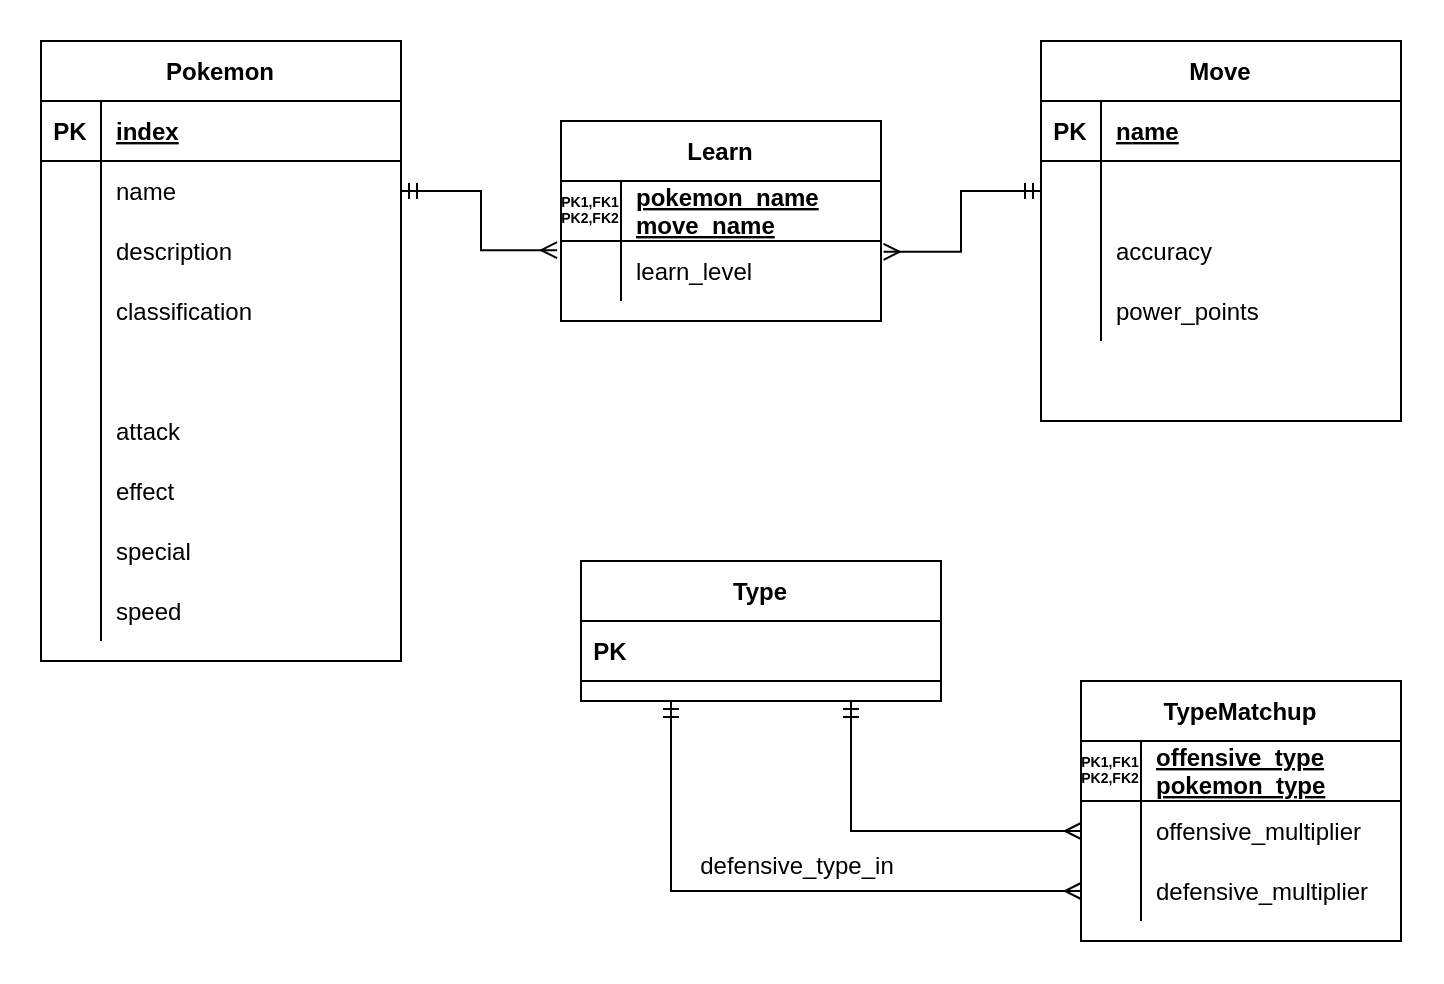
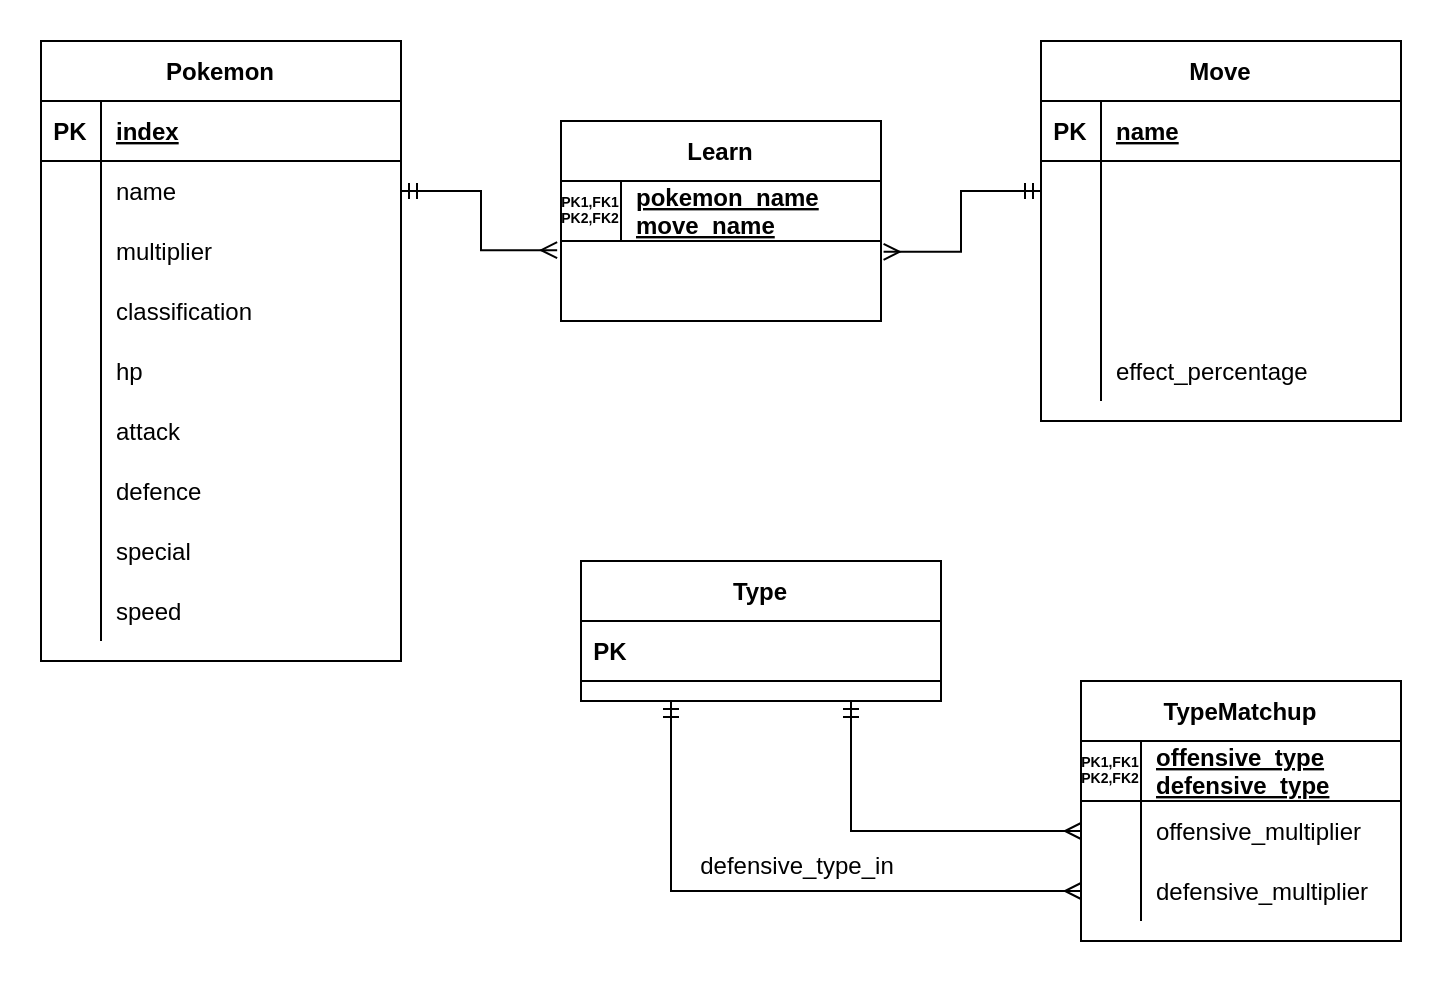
  <mxCell id="0" />
  <mxCell id="1" parent="0" />
  <mxCell id="2" value="Pokemon" style="shape=table;startSize=30;container=1;collapsible=1;childLayout=tableLayout;fixedRows=1;rowLines=0;fontStyle=1;align=center;resizeLast=1;" parent="1" vertex="1"><mxGeometry x="20" y="20" width="180" height="310" as="geometry" /></mxCell>
  <mxCell id="3" value="" style="shape=partialRectangle;collapsible=0;dropTarget=0;pointerEvents=0;fillColor=none;top=0;left=0;bottom=1;right=0;points=[[0,0.5],[1,0.5]];portConstraint=eastwest;" parent="2" vertex="1"><mxGeometry y="30" width="180" height="30" as="geometry" /></mxCell>
  <mxCell id="4" value="PK" style="shape=partialRectangle;connectable=0;fillColor=none;top=0;left=0;bottom=0;right=0;fontStyle=1;overflow=hidden;" parent="3" vertex="1"><mxGeometry width="30" height="30" as="geometry"><mxRectangle width="30" height="30" as="alternateBounds" /></mxGeometry></mxCell>
  <mxCell id="5" value="index" style="shape=partialRectangle;connectable=0;fillColor=none;top=0;left=0;bottom=0;right=0;align=left;spacingLeft=6;fontStyle=5;overflow=hidden;" parent="3" vertex="1"><mxGeometry x="30" width="150" height="30" as="geometry"><mxRectangle width="150" height="30" as="alternateBounds" /></mxGeometry></mxCell>
  <mxCell id="6" value="" style="shape=partialRectangle;collapsible=0;dropTarget=0;pointerEvents=0;fillColor=none;top=0;left=0;bottom=0;right=0;points=[[0,0.5],[1,0.5]];portConstraint=eastwest;" parent="2" vertex="1"><mxGeometry y="60" width="180" height="30" as="geometry" /></mxCell>
  <mxCell id="7" value="" style="shape=partialRectangle;connectable=0;fillColor=none;top=0;left=0;bottom=0;right=0;editable=1;overflow=hidden;" parent="6" vertex="1"><mxGeometry width="30" height="30" as="geometry"><mxRectangle width="30" height="30" as="alternateBounds" /></mxGeometry></mxCell>
  <mxCell id="8" value="name" style="shape=partialRectangle;connectable=0;fillColor=none;top=0;left=0;bottom=0;right=0;align=left;spacingLeft=6;overflow=hidden;" parent="6" vertex="1"><mxGeometry x="30" width="150" height="30" as="geometry"><mxRectangle width="150" height="30" as="alternateBounds" /></mxGeometry></mxCell>
  <mxCell id="9" value="" style="shape=partialRectangle;collapsible=0;dropTarget=0;pointerEvents=0;fillColor=none;top=0;left=0;bottom=0;right=0;points=[[0,0.5],[1,0.5]];portConstraint=eastwest;" parent="2" vertex="1"><mxGeometry y="90" width="180" height="30" as="geometry" /></mxCell>
  <mxCell id="10" value="" style="shape=partialRectangle;connectable=0;fillColor=none;top=0;left=0;bottom=0;right=0;editable=1;overflow=hidden;" parent="9" vertex="1"><mxGeometry width="30" height="30" as="geometry"><mxRectangle width="30" height="30" as="alternateBounds" /></mxGeometry></mxCell>
- <mxCell id="11" value="description" style="shape=partialRectangle;connectable=0;fillColor=none;top=0;left=0;bottom=0;right=0;align=left;spacingLeft=6;overflow=hidden;" parent="9" vertex="1"><mxGeometry x="30" width="150" height="30" as="geometry"><mxRectangle width="150" height="30" as="alternateBounds" /></mxGeometry></mxCell>
+ <mxCell id="11" value="multiplier" style="shape=partialRectangle;connectable=0;fillColor=none;top=0;left=0;bottom=0;right=0;align=left;spacingLeft=6;overflow=hidden;" parent="9" vertex="1"><mxGeometry x="30" width="150" height="30" as="geometry"><mxRectangle width="150" height="30" as="alternateBounds" /></mxGeometry></mxCell>
  <mxCell id="12" value="" style="shape=partialRectangle;collapsible=0;dropTarget=0;pointerEvents=0;fillColor=none;top=0;left=0;bottom=0;right=0;points=[[0,0.5],[1,0.5]];portConstraint=eastwest;" parent="2" vertex="1"><mxGeometry y="120" width="180" height="30" as="geometry" /></mxCell>
  <mxCell id="13" value="" style="shape=partialRectangle;connectable=0;fillColor=none;top=0;left=0;bottom=0;right=0;editable=1;overflow=hidden;" parent="12" vertex="1"><mxGeometry width="30" height="30" as="geometry"><mxRectangle width="30" height="30" as="alternateBounds" /></mxGeometry></mxCell>
  <mxCell id="14" value="classification" style="shape=partialRectangle;connectable=0;fillColor=none;top=0;left=0;bottom=0;right=0;align=left;spacingLeft=6;overflow=hidden;" parent="12" vertex="1"><mxGeometry x="30" width="150" height="30" as="geometry"><mxRectangle width="150" height="30" as="alternateBounds" /></mxGeometry></mxCell>
  <mxCell id="15" value="" style="shape=partialRectangle;collapsible=0;dropTarget=0;pointerEvents=0;fillColor=none;top=0;left=0;bottom=0;right=0;points=[[0,0.5],[1,0.5]];portConstraint=eastwest;fontSize=12;" vertex="1" parent="2"><mxGeometry y="150" width="180" height="30" as="geometry" /></mxCell>
  <mxCell id="16" value="" style="shape=partialRectangle;connectable=0;fillColor=none;top=0;left=0;bottom=0;right=0;editable=1;overflow=hidden;" vertex="1" parent="15"><mxGeometry width="30" height="30" as="geometry"><mxRectangle width="30" height="30" as="alternateBounds" /></mxGeometry></mxCell>
+ <mxCell id="17" value="hp" style="shape=partialRectangle;connectable=0;fillColor=none;top=0;left=0;bottom=0;right=0;align=left;spacingLeft=6;overflow=hidden;" vertex="1" parent="15"><mxGeometry x="30" width="150" height="30" as="geometry"><mxRectangle width="150" height="30" as="alternateBounds" /></mxGeometry></mxCell>
  <mxCell id="18" value="" style="shape=partialRectangle;collapsible=0;dropTarget=0;pointerEvents=0;fillColor=none;top=0;left=0;bottom=0;right=0;points=[[0,0.5],[1,0.5]];portConstraint=eastwest;fontSize=12;" vertex="1" parent="2"><mxGeometry y="180" width="180" height="30" as="geometry" /></mxCell>
  <mxCell id="19" value="" style="shape=partialRectangle;connectable=0;fillColor=none;top=0;left=0;bottom=0;right=0;editable=1;overflow=hidden;" vertex="1" parent="18"><mxGeometry width="30" height="30" as="geometry"><mxRectangle width="30" height="30" as="alternateBounds" /></mxGeometry></mxCell>
  <mxCell id="20" value="attack" style="shape=partialRectangle;connectable=0;fillColor=none;top=0;left=0;bottom=0;right=0;align=left;spacingLeft=6;overflow=hidden;" vertex="1" parent="18"><mxGeometry x="30" width="150" height="30" as="geometry"><mxRectangle width="150" height="30" as="alternateBounds" /></mxGeometry></mxCell>
  <mxCell id="21" value="" style="shape=partialRectangle;collapsible=0;dropTarget=0;pointerEvents=0;fillColor=none;top=0;left=0;bottom=0;right=0;points=[[0,0.5],[1,0.5]];portConstraint=eastwest;fontSize=12;" vertex="1" parent="2"><mxGeometry y="210" width="180" height="30" as="geometry" /></mxCell>
  <mxCell id="22" value="" style="shape=partialRectangle;connectable=0;fillColor=none;top=0;left=0;bottom=0;right=0;editable=1;overflow=hidden;" vertex="1" parent="21"><mxGeometry width="30" height="30" as="geometry"><mxRectangle width="30" height="30" as="alternateBounds" /></mxGeometry></mxCell>
- <mxCell id="23" value="effect" style="shape=partialRectangle;connectable=0;fillColor=none;top=0;left=0;bottom=0;right=0;align=left;spacingLeft=6;overflow=hidden;" vertex="1" parent="21"><mxGeometry x="30" width="150" height="30" as="geometry"><mxRectangle width="150" height="30" as="alternateBounds" /></mxGeometry></mxCell>
+ <mxCell id="23" value="defence" style="shape=partialRectangle;connectable=0;fillColor=none;top=0;left=0;bottom=0;right=0;align=left;spacingLeft=6;overflow=hidden;" vertex="1" parent="21"><mxGeometry x="30" width="150" height="30" as="geometry"><mxRectangle width="150" height="30" as="alternateBounds" /></mxGeometry></mxCell>
  <mxCell id="24" value="" style="shape=partialRectangle;collapsible=0;dropTarget=0;pointerEvents=0;fillColor=none;top=0;left=0;bottom=0;right=0;points=[[0,0.5],[1,0.5]];portConstraint=eastwest;fontSize=12;" vertex="1" parent="2"><mxGeometry y="240" width="180" height="30" as="geometry" /></mxCell>
  <mxCell id="25" value="" style="shape=partialRectangle;connectable=0;fillColor=none;top=0;left=0;bottom=0;right=0;editable=1;overflow=hidden;" vertex="1" parent="24"><mxGeometry width="30" height="30" as="geometry"><mxRectangle width="30" height="30" as="alternateBounds" /></mxGeometry></mxCell>
  <mxCell id="26" value="special" style="shape=partialRectangle;connectable=0;fillColor=none;top=0;left=0;bottom=0;right=0;align=left;spacingLeft=6;overflow=hidden;" vertex="1" parent="24"><mxGeometry x="30" width="150" height="30" as="geometry"><mxRectangle width="150" height="30" as="alternateBounds" /></mxGeometry></mxCell>
  <mxCell id="27" value="" style="shape=partialRectangle;collapsible=0;dropTarget=0;pointerEvents=0;fillColor=none;top=0;left=0;bottom=0;right=0;points=[[0,0.5],[1,0.5]];portConstraint=eastwest;fontSize=12;" vertex="1" parent="2"><mxGeometry y="270" width="180" height="30" as="geometry" /></mxCell>
  <mxCell id="28" value="" style="shape=partialRectangle;connectable=0;fillColor=none;top=0;left=0;bottom=0;right=0;editable=1;overflow=hidden;" vertex="1" parent="27"><mxGeometry width="30" height="30" as="geometry"><mxRectangle width="30" height="30" as="alternateBounds" /></mxGeometry></mxCell>
  <mxCell id="29" value="speed" style="shape=partialRectangle;connectable=0;fillColor=none;top=0;left=0;bottom=0;right=0;align=left;spacingLeft=6;overflow=hidden;" vertex="1" parent="27"><mxGeometry x="30" width="150" height="30" as="geometry"><mxRectangle width="150" height="30" as="alternateBounds" /></mxGeometry></mxCell>
  <mxCell id="30" value="Move" style="shape=table;startSize=30;container=1;collapsible=1;childLayout=tableLayout;fixedRows=1;rowLines=0;fontStyle=1;align=center;resizeLast=1;" parent="1" vertex="1"><mxGeometry x="520" y="20" width="180" height="190" as="geometry" /></mxCell>
  <mxCell id="31" value="" style="shape=partialRectangle;collapsible=0;dropTarget=0;pointerEvents=0;fillColor=none;top=0;left=0;bottom=1;right=0;points=[[0,0.5],[1,0.5]];portConstraint=eastwest;" parent="30" vertex="1"><mxGeometry y="30" width="180" height="30" as="geometry" /></mxCell>
  <mxCell id="32" value="PK" style="shape=partialRectangle;connectable=0;fillColor=none;top=0;left=0;bottom=0;right=0;fontStyle=1;overflow=hidden;" parent="31" vertex="1"><mxGeometry width="30" height="30" as="geometry"><mxRectangle width="30" height="30" as="alternateBounds" /></mxGeometry></mxCell>
  <mxCell id="33" value="name" style="shape=partialRectangle;connectable=0;fillColor=none;top=0;left=0;bottom=0;right=0;align=left;spacingLeft=6;fontStyle=5;overflow=hidden;" parent="31" vertex="1"><mxGeometry x="30" width="150" height="30" as="geometry"><mxRectangle width="150" height="30" as="alternateBounds" /></mxGeometry></mxCell>
  <mxCell id="34" value="" style="shape=partialRectangle;collapsible=0;dropTarget=0;pointerEvents=0;fillColor=none;top=0;left=0;bottom=0;right=0;points=[[0,0.5],[1,0.5]];portConstraint=eastwest;" parent="30" vertex="1"><mxGeometry y="60" width="180" height="30" as="geometry" /></mxCell>
  <mxCell id="35" value="" style="shape=partialRectangle;connectable=0;fillColor=none;top=0;left=0;bottom=0;right=0;editable=1;overflow=hidden;" parent="34" vertex="1"><mxGeometry width="30" height="30" as="geometry"><mxRectangle width="30" height="30" as="alternateBounds" /></mxGeometry></mxCell>
  <mxCell id="36" value="" style="shape=partialRectangle;collapsible=0;dropTarget=0;pointerEvents=0;fillColor=none;top=0;left=0;bottom=0;right=0;points=[[0,0.5],[1,0.5]];portConstraint=eastwest;" parent="30" vertex="1"><mxGeometry y="90" width="180" height="30" as="geometry" /></mxCell>
  <mxCell id="37" value="" style="shape=partialRectangle;connectable=0;fillColor=none;top=0;left=0;bottom=0;right=0;editable=1;overflow=hidden;" parent="36" vertex="1"><mxGeometry width="30" height="30" as="geometry"><mxRectangle width="30" height="30" as="alternateBounds" /></mxGeometry></mxCell>
- <mxCell id="38" value="accuracy" style="shape=partialRectangle;connectable=0;fillColor=none;top=0;left=0;bottom=0;right=0;align=left;spacingLeft=6;overflow=hidden;" parent="36" vertex="1"><mxGeometry x="30" width="150" height="30" as="geometry"><mxRectangle width="150" height="30" as="alternateBounds" /></mxGeometry></mxCell>
  <mxCell id="39" value="" style="shape=partialRectangle;collapsible=0;dropTarget=0;pointerEvents=0;fillColor=none;top=0;left=0;bottom=0;right=0;points=[[0,0.5],[1,0.5]];portConstraint=eastwest;" parent="30" vertex="1"><mxGeometry y="120" width="180" height="30" as="geometry" /></mxCell>
  <mxCell id="40" value="" style="shape=partialRectangle;connectable=0;fillColor=none;top=0;left=0;bottom=0;right=0;editable=1;overflow=hidden;" parent="39" vertex="1"><mxGeometry width="30" height="30" as="geometry"><mxRectangle width="30" height="30" as="alternateBounds" /></mxGeometry></mxCell>
- <mxCell id="41" value="power_points" style="shape=partialRectangle;connectable=0;fillColor=none;top=0;left=0;bottom=0;right=0;align=left;spacingLeft=6;overflow=hidden;" parent="39" vertex="1"><mxGeometry x="30" width="150" height="30" as="geometry"><mxRectangle width="150" height="30" as="alternateBounds" /></mxGeometry></mxCell>
  <mxCell id="42" value="" style="shape=partialRectangle;collapsible=0;dropTarget=0;pointerEvents=0;fillColor=none;top=0;left=0;bottom=0;right=0;points=[[0,0.5],[1,0.5]];portConstraint=eastwest;" parent="30" vertex="1"><mxGeometry y="150" width="180" height="30" as="geometry" /></mxCell>
  <mxCell id="43" value="" style="shape=partialRectangle;connectable=0;fillColor=none;top=0;left=0;bottom=0;right=0;editable=1;overflow=hidden;" parent="42" vertex="1"><mxGeometry width="30" height="30" as="geometry"><mxRectangle width="30" height="30" as="alternateBounds" /></mxGeometry></mxCell>
+ <mxCell id="44" value="effect_percentage" style="shape=partialRectangle;connectable=0;fillColor=none;top=0;left=0;bottom=0;right=0;align=left;spacingLeft=6;overflow=hidden;" parent="42" vertex="1"><mxGeometry x="30" width="150" height="30" as="geometry"><mxRectangle width="150" height="30" as="alternateBounds" /></mxGeometry></mxCell>
  <mxCell id="45" value="Learn" style="shape=table;startSize=30;container=1;collapsible=1;childLayout=tableLayout;fixedRows=1;rowLines=0;fontStyle=1;align=center;resizeLast=1;" parent="1" vertex="1"><mxGeometry x="280" y="60" width="160" height="100" as="geometry" /></mxCell>
  <mxCell id="46" value="" style="shape=partialRectangle;collapsible=0;dropTarget=0;pointerEvents=0;fillColor=none;top=0;left=0;bottom=1;right=0;points=[[0,0.5],[1,0.5]];portConstraint=eastwest;" parent="45" vertex="1"><mxGeometry y="30" width="160" height="30" as="geometry" /></mxCell>
  <mxCell id="47" value="PK1,FK1&#10;PK2,FK2" style="shape=partialRectangle;connectable=0;fillColor=none;top=0;left=0;bottom=0;right=0;fontStyle=1;overflow=hidden;fontSize=7;rotation=0;" parent="46" vertex="1"><mxGeometry width="30" height="30" as="geometry"><mxRectangle width="30" height="30" as="alternateBounds" /></mxGeometry></mxCell>
  <mxCell id="48" value="pokemon_name&#10;move_name" style="shape=partialRectangle;connectable=0;fillColor=none;top=0;left=0;bottom=0;right=0;align=left;spacingLeft=6;fontStyle=5;overflow=hidden;" parent="46" vertex="1"><mxGeometry x="30" width="130" height="30" as="geometry"><mxRectangle width="130" height="30" as="alternateBounds" /></mxGeometry></mxCell>
  <mxCell id="49" value="" style="shape=partialRectangle;collapsible=0;dropTarget=0;pointerEvents=0;fillColor=none;top=0;left=0;bottom=0;right=0;points=[[0,0.5],[1,0.5]];portConstraint=eastwest;" parent="45" vertex="1"><mxGeometry y="60" width="160" height="30" as="geometry" /></mxCell>
  <mxCell id="50" value="" style="shape=partialRectangle;connectable=0;fillColor=none;top=0;left=0;bottom=0;right=0;editable=1;overflow=hidden;" parent="49" vertex="1"><mxGeometry width="30" height="30" as="geometry"><mxRectangle width="30" height="30" as="alternateBounds" /></mxGeometry></mxCell>
- <mxCell id="51" value="learn_level" style="shape=partialRectangle;connectable=0;fillColor=none;top=0;left=0;bottom=0;right=0;align=left;spacingLeft=6;overflow=hidden;" parent="49" vertex="1"><mxGeometry x="30" width="130" height="30" as="geometry"><mxRectangle width="130" height="30" as="alternateBounds" /></mxGeometry></mxCell>
  <mxCell id="52" style="edgeStyle=orthogonalEdgeStyle;rounded=0;orthogonalLoop=1;jettySize=auto;html=1;exitX=1;exitY=0.5;exitDx=0;exitDy=0;entryX=-0.012;entryY=0.153;entryDx=0;entryDy=0;entryPerimeter=0;fontSize=7;startArrow=ERmandOne;startFill=0;endArrow=ERmany;endFill=0;" parent="1" source="6" target="49" edge="1"><mxGeometry relative="1" as="geometry" /></mxCell>
  <mxCell id="53" style="edgeStyle=orthogonalEdgeStyle;rounded=0;orthogonalLoop=1;jettySize=auto;html=1;exitX=0;exitY=0.5;exitDx=0;exitDy=0;entryX=1.008;entryY=0.18;entryDx=0;entryDy=0;entryPerimeter=0;fontSize=7;startArrow=ERmandOne;startFill=0;endArrow=ERmany;endFill=0;" parent="1" source="34" target="49" edge="1"><mxGeometry relative="1" as="geometry" /></mxCell>
  <mxCell id="54" value="Type" style="shape=table;startSize=30;container=1;collapsible=1;childLayout=tableLayout;fixedRows=1;rowLines=0;fontStyle=1;align=center;resizeLast=1;fontSize=12;" vertex="1" parent="1"><mxGeometry x="290" y="280" width="180" height="70" as="geometry" /></mxCell>
  <mxCell id="55" value="" style="shape=partialRectangle;collapsible=0;dropTarget=0;pointerEvents=0;fillColor=none;top=0;left=0;bottom=1;right=0;points=[[0,0.5],[1,0.5]];portConstraint=eastwest;" vertex="1" parent="54"><mxGeometry y="30" width="180" height="30" as="geometry" /></mxCell>
  <mxCell id="56" value="PK" style="shape=partialRectangle;connectable=0;fillColor=none;top=0;left=0;bottom=0;right=0;fontStyle=1;overflow=hidden;" vertex="1" parent="55"><mxGeometry width="30" height="30" as="geometry"><mxRectangle width="30" height="30" as="alternateBounds" /></mxGeometry></mxCell>
  <mxCell id="57" value="TypeMatchup" style="shape=table;startSize=30;container=1;collapsible=1;childLayout=tableLayout;fixedRows=1;rowLines=0;fontStyle=1;align=center;resizeLast=1;" vertex="1" parent="1"><mxGeometry x="540" y="340" width="160" height="130" as="geometry" /></mxCell>
  <mxCell id="58" value="" style="shape=partialRectangle;collapsible=0;dropTarget=0;pointerEvents=0;fillColor=none;top=0;left=0;bottom=1;right=0;points=[[0,0.5],[1,0.5]];portConstraint=eastwest;" vertex="1" parent="57"><mxGeometry y="30" width="160" height="30" as="geometry" /></mxCell>
  <mxCell id="59" value="PK1,FK1&#10;PK2,FK2" style="shape=partialRectangle;connectable=0;fillColor=none;top=0;left=0;bottom=0;right=0;fontStyle=1;overflow=hidden;fontSize=7;rotation=0;" vertex="1" parent="58"><mxGeometry width="30" height="30" as="geometry"><mxRectangle width="30" height="30" as="alternateBounds" /></mxGeometry></mxCell>
- <mxCell id="60" value="offensive_type&#10;pokemon_type" style="shape=partialRectangle;connectable=0;fillColor=none;top=0;left=0;bottom=0;right=0;align=left;spacingLeft=6;fontStyle=5;overflow=hidden;" vertex="1" parent="58"><mxGeometry x="30" width="130" height="30" as="geometry"><mxRectangle width="130" height="30" as="alternateBounds" /></mxGeometry></mxCell>
+ <mxCell id="60" value="offensive_type&#10;defensive_type" style="shape=partialRectangle;connectable=0;fillColor=none;top=0;left=0;bottom=0;right=0;align=left;spacingLeft=6;fontStyle=5;overflow=hidden;" vertex="1" parent="58"><mxGeometry x="30" width="130" height="30" as="geometry"><mxRectangle width="130" height="30" as="alternateBounds" /></mxGeometry></mxCell>
  <mxCell id="61" value="" style="shape=partialRectangle;collapsible=0;dropTarget=0;pointerEvents=0;fillColor=none;top=0;left=0;bottom=0;right=0;points=[[0,0.5],[1,0.5]];portConstraint=eastwest;" vertex="1" parent="57"><mxGeometry y="60" width="160" height="30" as="geometry" /></mxCell>
  <mxCell id="62" value="" style="shape=partialRectangle;connectable=0;fillColor=none;top=0;left=0;bottom=0;right=0;editable=1;overflow=hidden;" vertex="1" parent="61"><mxGeometry width="30" height="30" as="geometry"><mxRectangle width="30" height="30" as="alternateBounds" /></mxGeometry></mxCell>
  <mxCell id="63" value="offensive_multiplier" style="shape=partialRectangle;connectable=0;fillColor=none;top=0;left=0;bottom=0;right=0;align=left;spacingLeft=6;overflow=hidden;" vertex="1" parent="61"><mxGeometry x="30" width="130" height="30" as="geometry"><mxRectangle width="130" height="30" as="alternateBounds" /></mxGeometry></mxCell>
  <mxCell id="64" value="" style="shape=partialRectangle;collapsible=0;dropTarget=0;pointerEvents=0;fillColor=none;top=0;left=0;bottom=0;right=0;points=[[0,0.5],[1,0.5]];portConstraint=eastwest;fontSize=12;" vertex="1" parent="57"><mxGeometry y="90" width="160" height="30" as="geometry" /></mxCell>
  <mxCell id="65" value="" style="shape=partialRectangle;connectable=0;fillColor=none;top=0;left=0;bottom=0;right=0;editable=1;overflow=hidden;" vertex="1" parent="64"><mxGeometry width="30" height="30" as="geometry"><mxRectangle width="30" height="30" as="alternateBounds" /></mxGeometry></mxCell>
  <mxCell id="66" value="defensive_multiplier" style="shape=partialRectangle;connectable=0;fillColor=none;top=0;left=0;bottom=0;right=0;align=left;spacingLeft=6;overflow=hidden;" vertex="1" parent="64"><mxGeometry x="30" width="130" height="30" as="geometry"><mxRectangle width="130" height="30" as="alternateBounds" /></mxGeometry></mxCell>
  <mxCell id="67" style="edgeStyle=orthogonalEdgeStyle;rounded=0;orthogonalLoop=1;jettySize=auto;html=1;exitX=0;exitY=0.5;exitDx=0;exitDy=0;entryX=0.75;entryY=1;entryDx=0;entryDy=0;fontSize=12;startArrow=ERmany;startFill=0;endArrow=ERmandOne;endFill=0;" edge="1" parent="1" source="61" target="54"><mxGeometry relative="1" as="geometry" /></mxCell>
  <mxCell id="68" style="edgeStyle=orthogonalEdgeStyle;rounded=0;orthogonalLoop=1;jettySize=auto;html=1;exitX=0;exitY=0.5;exitDx=0;exitDy=0;entryX=0.25;entryY=1;entryDx=0;entryDy=0;fontSize=12;startArrow=ERmany;startFill=0;endArrow=ERmandOne;endFill=0;" edge="1" parent="1" source="64" target="54"><mxGeometry relative="1" as="geometry" /></mxCell>
  <mxCell id="69" value="defensive_type_in" style="text;html=1;align=center;verticalAlign=middle;resizable=0;points=[];autosize=1;strokeColor=none;fillColor=none;fontSize=12;" vertex="1" parent="1"><mxGeometry x="343" y="423" width="110" height="20" as="geometry" /></mxCell>
